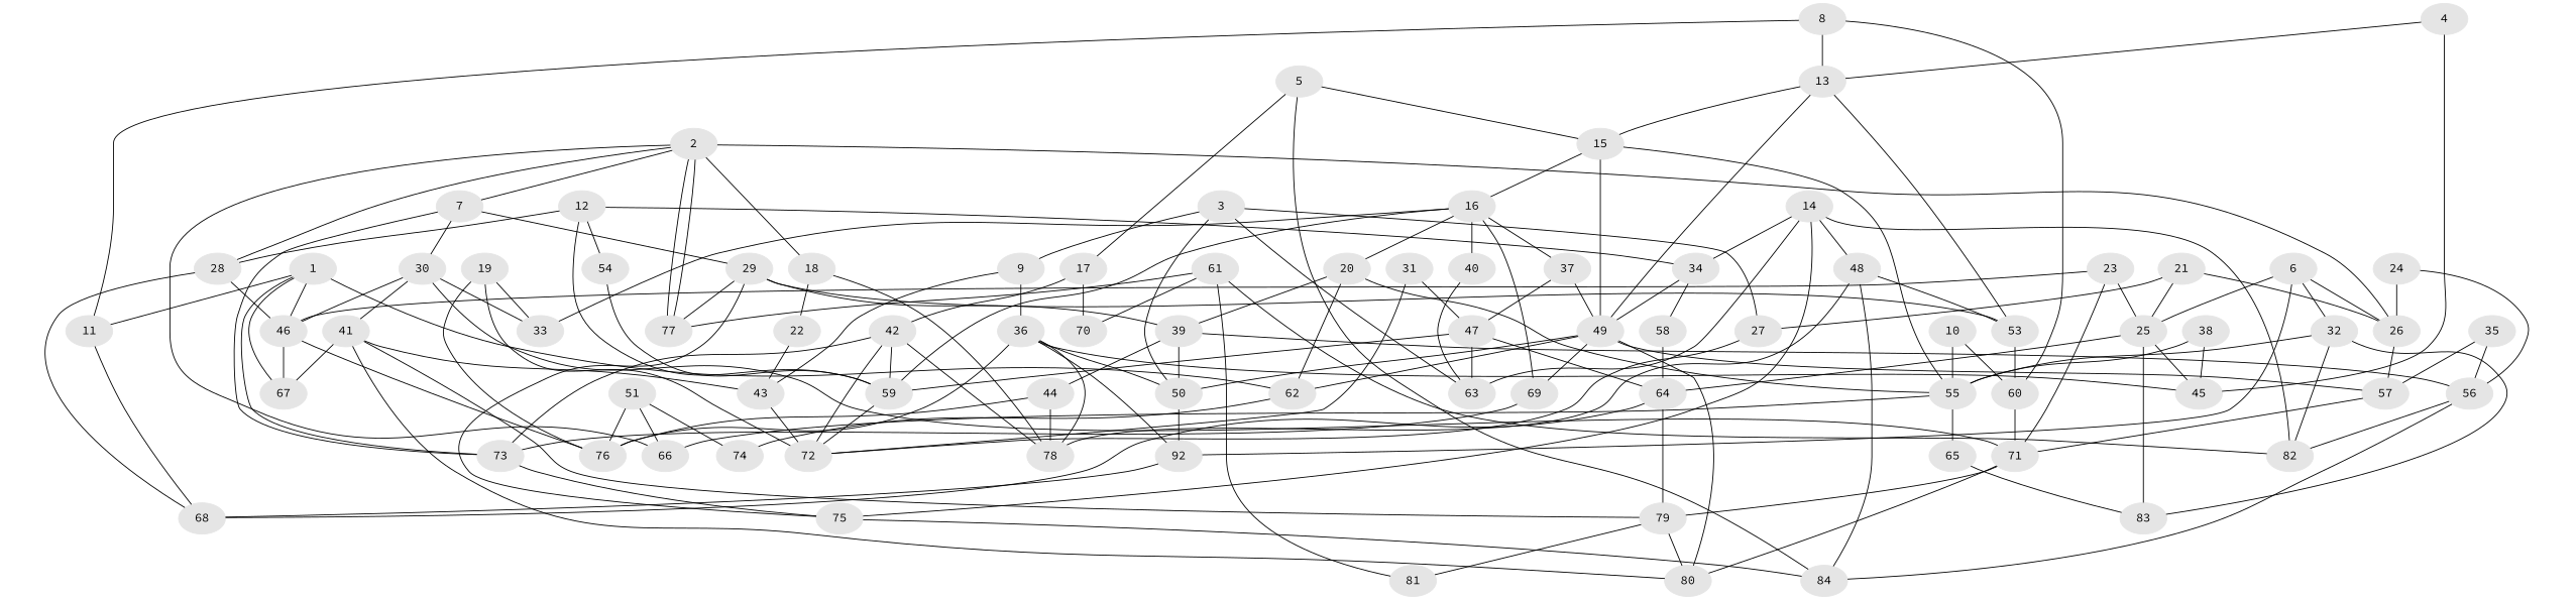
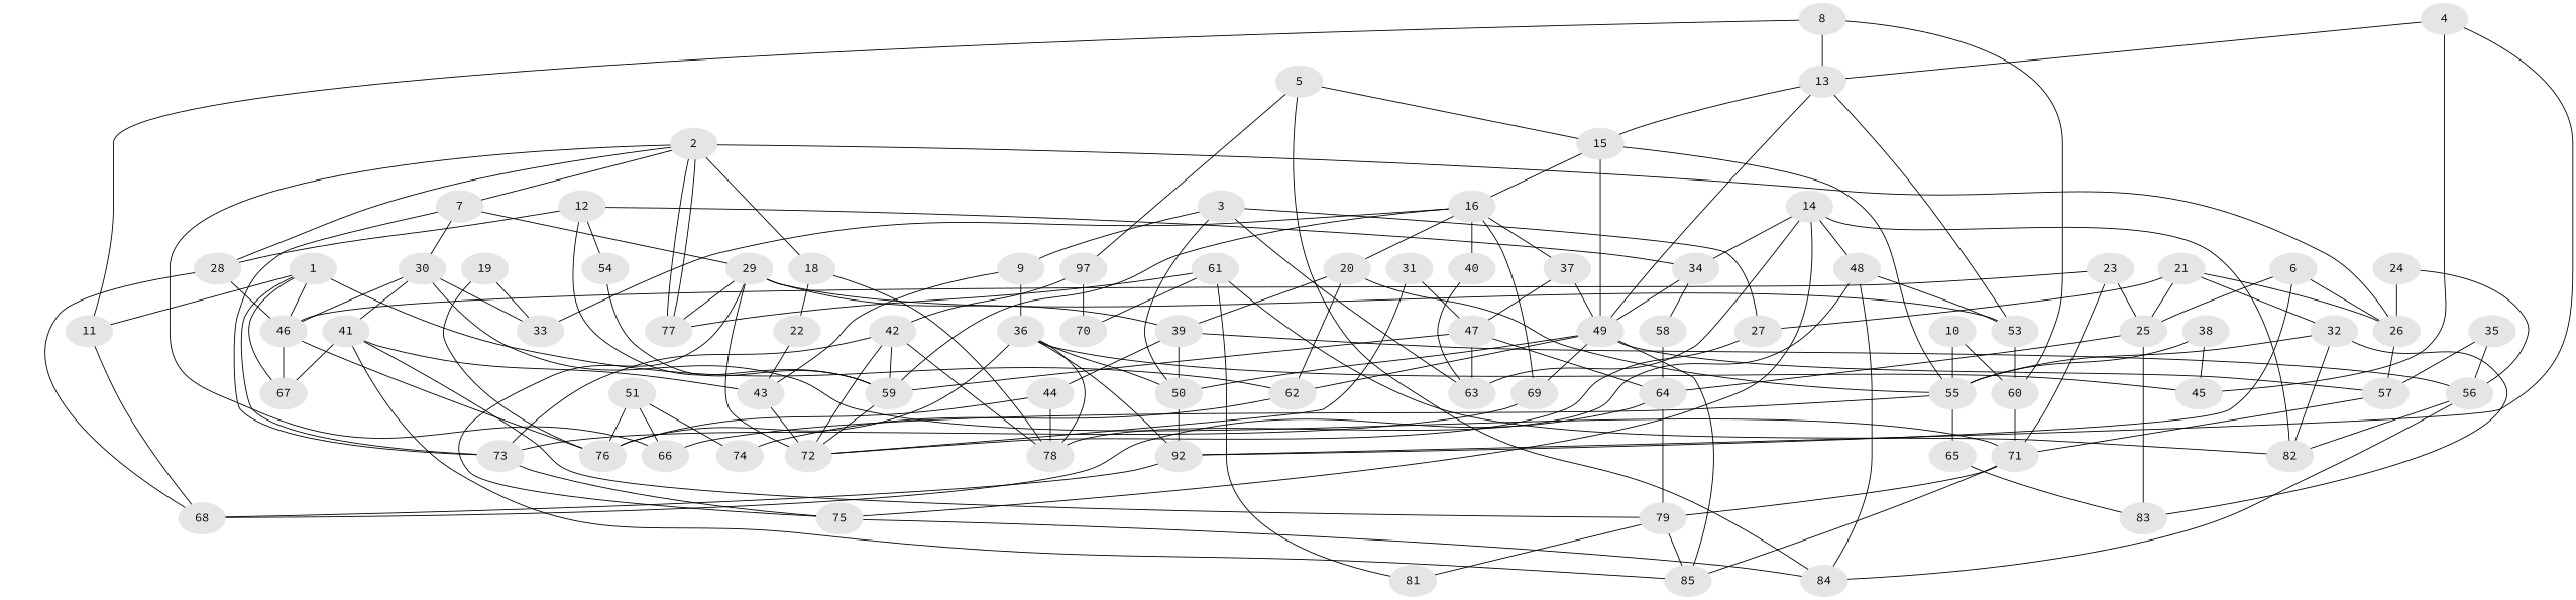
  graph {
    fontname="Source Code Pro"
    node [color=gray90 fontname="Source Code Pro" style=filled]
    edge [fontname="Source Code Pro"]
    1
    11
    46
    62
    67
    73
    68
    76
    74
    75
    2
    7
    18
    26
    28
    66
    77
    29
    30
    22
    78
    57
    3
    9
    27
    63
    50
    36
    43
    72
    4
    13
    45
    n34 [label=92]
    15
    49
    53
    5
-   17
+   17 [label=97]
    84
    55
    16
    42
    70
    6
    25
    32
    64
    83
    82
    39
    33
    71
    41
    8
    60
    10
    65
    12
    34
    54
    59
    58
    69
-   80
+   80 [label=85]
    14
    48
    20
    37
    40
    47
    19
    56
    44
    21
    23
    79
    24
    31
    35
    38
    81
    51
    61
    1 -- 11
    1 -- 46
    1 -- 62
    1 -- 67
    1 -- 73
    11 -- 68
    46 -- 67
    46 -- 76
    62 -- 74
    73 -- 75
    75 -- 84
    2 -- 7
    2 -- 18
    2 -- 26
    2 -- 28
    2 -- 66
    2 -- 77
    2 -- 77
    7 -- 73
    7 -- 29
    7 -- 30
    18 -- 22
    18 -- 78
    26 -- 57
    28 -- 46
    28 -- 68
    29 -- 75
    29 -- 77
-   19 -- 72
+   29 -- 72
    29 -- 53
    29 -- 39
    30 -- 46
    30 -- 33
    30 -- 71
    30 -- 41
    22 -- 43
    57 -- 71
    3 -- 9
    3 -- 27
    3 -- 63
    3 -- 50
    9 -- 36
    9 -- 43
    27 -- 72
    50 -- n34
    36 -- 76
    36 -- 78
    36 -- 50
    36 -- 45
    36 -- n34
    43 -- 72
    4 -- 13
    4 -- 45
+   4 -- n34
    13 -- 15
    13 -- 49
    13 -- 53
    n34 -- 68
    15 -- 49
    15 -- 55
    15 -- 16
    49 -- 62
    49 -- 57
    49 -- 50
    49 -- 69
    49 -- 80
    53 -- 60
    5 -- 15
    5 -- 17
    5 -- 84
    17 -- 42
    17 -- 70
    55 -- 66
    55 -- 65
    16 -- 33
    16 -- 59
    16 -- 69
    16 -- 20
    16 -- 37
    16 -- 40
    42 -- 73
    42 -- 78
    42 -- 72
    42 -- 59
    6 -- 26
    6 -- n34
    6 -- 25
-   6 -- 32
-   25 -- 45
+   21 -- 32
    25 -- 64
    25 -- 83
    32 -- 55
    32 -- 83
    32 -- 82
    64 -- 68
    64 -- 79
    39 -- 50
    39 -- 56
    39 -- 44
    71 -- 80
    71 -- 79
    41 -- 67
    41 -- 43
    41 -- 80
    41 -- 79
    8 -- 11
    8 -- 13
    8 -- 60
    60 -- 71
    10 -- 55
    10 -- 60
    65 -- 83
    12 -- 28
    12 -- 34
    12 -- 54
    12 -- 59
    34 -- 49
    34 -- 58
    54 -- 59
    59 -- 72
    58 -- 64
    69 -- 73
    14 -- 75
    14 -- 63
    14 -- 82
    14 -- 34
    14 -- 48
    48 -- 78
    48 -- 53
    48 -- 84
    20 -- 62
    20 -- 55
    20 -- 39
    37 -- 49
    37 -- 47
    40 -- 63
    47 -- 63
    47 -- 64
    47 -- 59
    19 -- 76
    19 -- 33
    56 -- 84
    56 -- 82
    44 -- 76
    44 -- 78
    21 -- 26
    21 -- 27
    21 -- 25
    23 -- 46
    23 -- 25
    23 -- 71
    79 -- 80
    79 -- 81
    24 -- 26
    24 -- 56
    31 -- 72
    31 -- 47
    35 -- 57
    35 -- 56
    38 -- 45
    38 -- 55
    51 -- 76
    51 -- 74
    51 -- 66
    61 -- 77
    61 -- 70
    61 -- 82
    61 -- 81
  }
